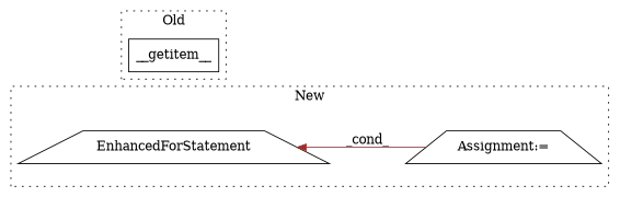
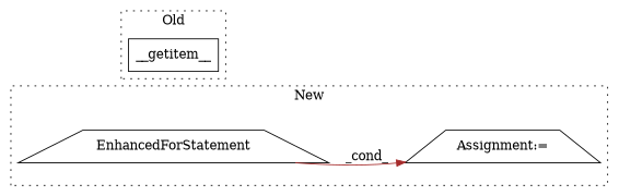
  digraph {
    rankdir=LR
    node [l="53,2" s="19656,19738" shape=trapezium]
    n1 [a=70 label=EnhancedForStatement]
    n2 [a=7 label="Assignment:="]
    n3 [a=32 l="12,1" label=__getitem__ s="19513,19533" shape=box]
    subgraph cluster_1 {
      label=New
      style=dotted
      n1
      n2
    }
    subgraph cluster_2 {
      label=Old
      style=dotted
      n3
    }
-   n2 -> n1 [label=_cond_ color=brown]
+   n1 -> n2 [label=_cond_ color=brown]
  }
